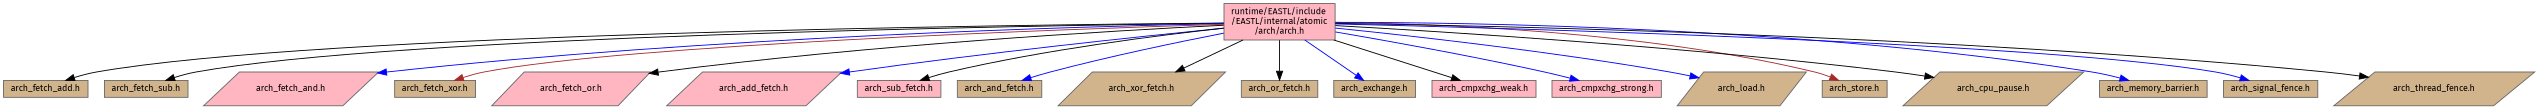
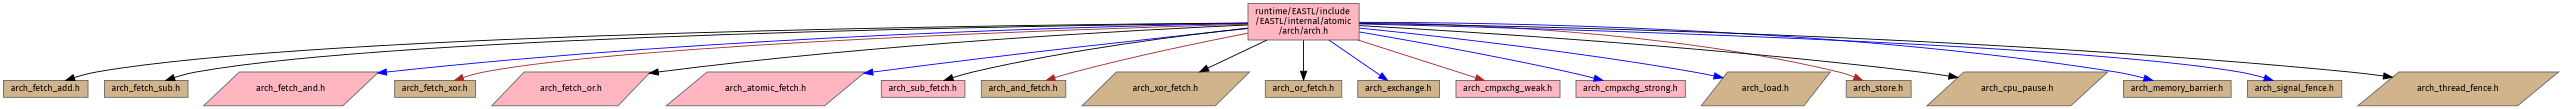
  digraph {
    fontname="Fira Sans"
    node [color=grey40 fillcolor=tan fontname="Fira Sans" fontsize=10 shape=box style=filled]
    edge [color=black fontname="Fira Sans" fontsize=10 labelfontname=Helvetica labelfontsize=10 style=solid]
    n1 [color=gray40 fillcolor=lightpink fontcolor=black height=0.2 label="runtime/EASTL/include\l/EASTL/internal/atomic\l/arch/arch.h" width=0.4]
    n2 [height=0.2 label="arch_fetch_add.h" width=0.4]
    n3 [height=0.2 label="arch_fetch_sub.h" width=0.4]
    n4 [fillcolor=lightpink height=0.2 label="arch_fetch_and.h" shape=parallelogram width=0.4]
    n5 [height=0.2 label="arch_fetch_xor.h" width=0.4]
    n6 [fillcolor=lightpink height=0.2 label="arch_fetch_or.h" shape=parallelogram width=0.4]
-   n7 [fillcolor=lightpink height=0.2 label="arch_add_fetch.h" shape=parallelogram width=0.4]
+   n7 [fillcolor=lightpink height=0.2 label="arch_atomic_fetch.h" shape=parallelogram width=0.4]
    n8 [fillcolor=lightpink height=0.2 label="arch_sub_fetch.h" width=0.4]
    n9 [height=0.2 label="arch_and_fetch.h" width=0.4]
    n10 [height=0.2 label="arch_xor_fetch.h" shape=parallelogram width=0.4]
    n11 [height=0.2 label="arch_or_fetch.h" width=0.4]
    n12 [height=0.2 label="arch_exchange.h" width=0.4]
    n13 [fillcolor=lightpink height=0.2 label="arch_cmpxchg_weak.h" width=0.4]
    n14 [fillcolor=lightpink height=0.2 label="arch_cmpxchg_strong.h" width=0.4]
    n15 [height=0.2 label="arch_load.h" shape=parallelogram width=0.4]
    n16 [height=0.2 label="arch_store.h" width=0.4]
    n17 [height=0.2 label="arch_cpu_pause.h" shape=parallelogram width=0.4]
    n18 [height=0.2 label="arch_memory_barrier.h" width=0.4]
    n19 [height=0.2 label="arch_signal_fence.h" width=0.4]
    n20 [height=0.2 label="arch_thread_fence.h" shape=parallelogram width=0.4]
    n1 -> n2
    n1 -> n3
    n1 -> n4 [color=blue]
    n1 -> n5 [color=brown]
    n1 -> n6
    n1 -> n7 [color=blue]
    n1 -> n8
-   n1 -> n9 [color=blue]
+   n1 -> n9 [color=brown]
    n1 -> n10
    n1 -> n11
    n1 -> n12 [color=blue]
-   n1 -> n13
+   n1 -> n13 [color=brown]
    n1 -> n14 [color=blue]
    n1 -> n15 [color=blue]
    n1 -> n16 [color=brown]
    n1 -> n17
    n1 -> n18 [color=blue]
    n1 -> n19 [color=blue]
    n1 -> n20
  }
